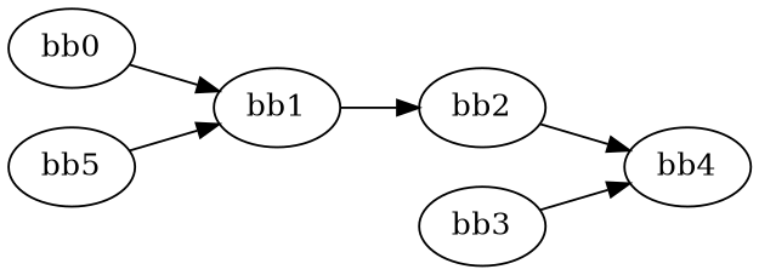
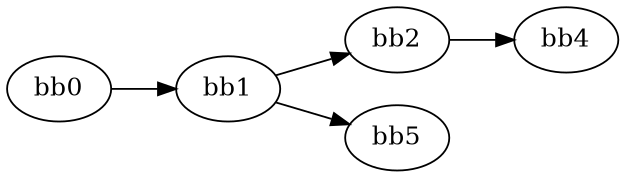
  digraph {
    rankdir=LR
    n1 [label="bb0\l"]
    n2 [label="bb1\l"]
    n3 [label="bb2\l"]
    n4 [label="bb5\l"]
-   n5 [label="bb3\l"]
    n6 [label="bb4\l"]
    n1 -> n2
    n2 -> n3
-   n4 -> n2
+   n2 -> n4
    n3 -> n6
-   n5 -> n6
  }
